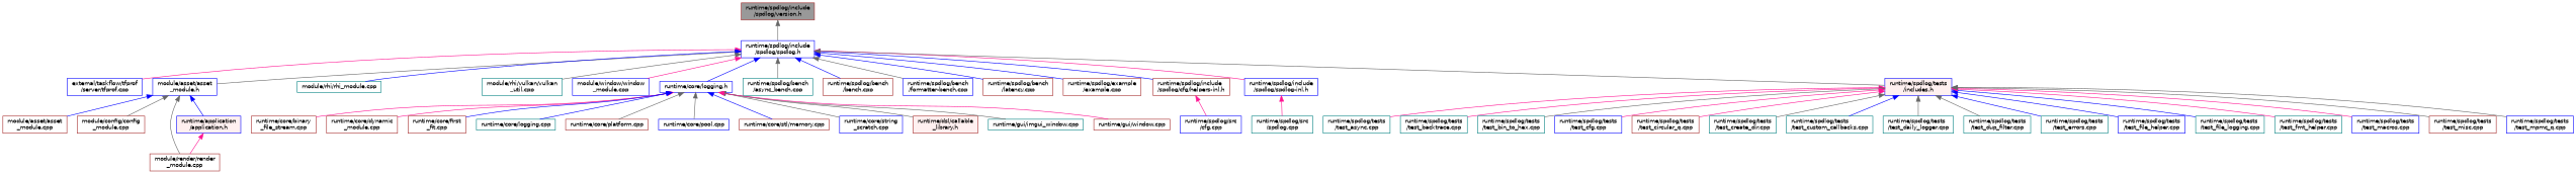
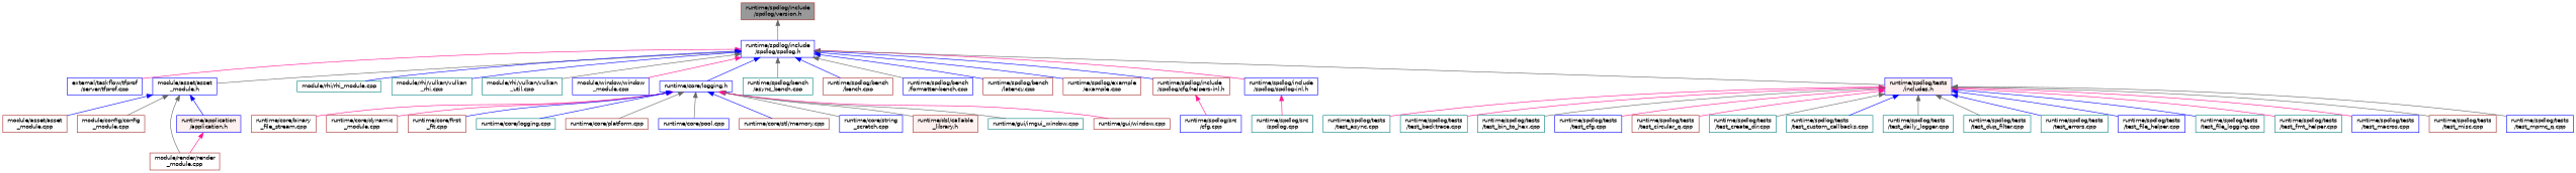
  digraph {
    node [color=brown fillcolor=white fontname=Helvetica fontsize=10 shape=box style=filled]
    edge [color=gray40 dir=back fontname=Helvetica fontsize=10 labelfontname=Helvetica labelfontsize=10 style=solid]
    n1 [fillcolor=grey60 fontcolor=black height=0.2 label="runtime/spdlog/include\l/spdlog/version.h" width=0.4]
    n2 [color=blue height=0.2 label="runtime/spdlog/include\l/spdlog/spdlog.h" width=0.4]
    n3 [color=blue height=0.2 label="external/taskflow/tfprof\l/server/tfprof.cpp" width=0.4]
    n4 [color=blue height=0.2 label="module/asset/asset\l_module.h" width=0.4]
    n5 [color=teal height=0.2 label="module/rhi/rhi_module.cpp" width=0.4]
+   n6 [color=teal height=0.2 label="module/rhi/vulkan/vulkan\l_rhi.cpp" width=0.4]
    n7 [color=teal height=0.2 label="module/rhi/vulkan/vulkan\l_util.cpp" width=0.4]
    n8 [color=blue height=0.2 label="module/window/window\l_module.cpp" width=0.4]
    n9 [color=blue height=0.2 label="runtime/core/logging.h" width=0.4]
    n10 [color=teal height=0.2 label="runtime/spdlog/bench\l/async_bench.cpp" width=0.4]
    n11 [height=0.2 label="runtime/spdlog/bench\l/bench.cpp" width=0.4]
    n12 [color=blue height=0.2 label="runtime/spdlog/bench\l/formatter-bench.cpp" width=0.4]
    n13 [height=0.2 label="runtime/spdlog/bench\l/latency.cpp" width=0.4]
    n14 [height=0.2 label="runtime/spdlog/example\l/example.cpp" width=0.4]
    n15 [height=0.2 label="runtime/spdlog/include\l/spdlog/cfg/helpers-inl.h" width=0.4]
    n16 [color=blue height=0.2 label="runtime/spdlog/include\l/spdlog/spdlog-inl.h" width=0.4]
    n17 [color=blue fillcolor="#FFF0F0" height=0.2 label="runtime/spdlog/tests\l/includes.h" width=0.4]
    n18 [height=0.2 label="module/asset/asset\l_module.cpp" width=0.4]
    n19 [height=0.2 label="module/config/config\l_module.cpp" width=0.4]
    n20 [height=0.2 label="module/render/render\l_module.cpp" width=0.4]
    n21 [color=blue fillcolor="#FFF0F0" height=0.2 label="runtime/application\l/application.h" width=0.4]
    n22 [height=0.2 label="runtime/core/binary\l_file_stream.cpp" width=0.4]
    n23 [height=0.2 label="runtime/core/dynamic\l_module.cpp" width=0.4]
    n24 [height=0.2 label="runtime/core/first\l_fit.cpp" width=0.4]
    n25 [color=teal height=0.2 label="runtime/core/logging.cpp" width=0.4]
    n26 [height=0.2 label="runtime/core/platform.cpp" width=0.4]
    n27 [color=blue height=0.2 label="runtime/core/pool.cpp" width=0.4]
    n28 [height=0.2 label="runtime/core/stl/memory.cpp" width=0.4]
    n29 [color=blue height=0.2 label="runtime/core/string\l_scratch.cpp" width=0.4]
    n30 [fillcolor="#FFF0F0" height=0.2 label="runtime/dsl/callable\l_library.h" width=0.4]
    n31 [color=teal height=0.2 label="runtime/gui/imgui_window.cpp" width=0.4]
    n32 [height=0.2 label="runtime/gui/window.cpp" width=0.4]
    n33 [color=blue height=0.2 label="runtime/spdlog/src\l/cfg.cpp" width=0.4]
    n34 [color=teal height=0.2 label="runtime/spdlog/src\l/spdlog.cpp" width=0.4]
    n35 [color=teal height=0.2 label="runtime/spdlog/tests\l/test_async.cpp" width=0.4]
    n36 [color=teal height=0.2 label="runtime/spdlog/tests\l/test_backtrace.cpp" width=0.4]
    n37 [color=teal height=0.2 label="runtime/spdlog/tests\l/test_bin_to_hex.cpp" width=0.4]
    n38 [color=blue height=0.2 label="runtime/spdlog/tests\l/test_cfg.cpp" width=0.4]
    n39 [height=0.2 label="runtime/spdlog/tests\l/test_circular_q.cpp" width=0.4]
    n40 [color=teal height=0.2 label="runtime/spdlog/tests\l/test_create_dir.cpp" width=0.4]
    n41 [color=teal height=0.2 label="runtime/spdlog/tests\l/test_custom_callbacks.cpp" width=0.4]
    n42 [color=teal height=0.2 label="runtime/spdlog/tests\l/test_daily_logger.cpp" width=0.4]
    n43 [color=teal height=0.2 label="runtime/spdlog/tests\l/test_dup_filter.cpp" width=0.4]
    n44 [color=teal height=0.2 label="runtime/spdlog/tests\l/test_errors.cpp" width=0.4]
    n45 [color=blue height=0.2 label="runtime/spdlog/tests\l/test_file_helper.cpp" width=0.4]
    n46 [color=teal height=0.2 label="runtime/spdlog/tests\l/test_file_logging.cpp" width=0.4]
    n47 [color=teal height=0.2 label="runtime/spdlog/tests\l/test_fmt_helper.cpp" width=0.4]
    n48 [color=blue height=0.2 label="runtime/spdlog/tests\l/test_macros.cpp" width=0.4]
    n49 [height=0.2 label="runtime/spdlog/tests\l/test_misc.cpp" width=0.4]
    n50 [color=blue height=0.2 label="runtime/spdlog/tests\l/test_mpmc_q.cpp" width=0.4]
    n1 -> n2
    n2 -> n3 [color=deeppink]
    n2 -> n4
    n2 -> n5 [color=blue]
+   n2 -> n6 [color=blue]
    n2 -> n7
    n2 -> n8 [color=deeppink]
    n2 -> n9 [color=blue]
    n2 -> n10
    n2 -> n11 [color=blue]
    n2 -> n12
    n2 -> n13 [color=blue]
    n2 -> n14 [color=blue]
    n2 -> n15 [color=blue]
    n2 -> n16 [color=deeppink]
    n2 -> n17
    n4 -> n18 [color=blue]
    n4 -> n19
    n4 -> n20
    n4 -> n21 [color=blue]
    n9 -> n22 [color=deeppink]
    n9 -> n23 [color=deeppink]
    n9 -> n24 [color=blue]
    n9 -> n25 [color=blue]
    n9 -> n26
    n9 -> n27
    n9 -> n28 [color=blue]
    n9 -> n29
    n9 -> n30
    n9 -> n31
    n9 -> n32 [color=deeppink]
    n15 -> n33 [color=deeppink]
    n16 -> n34 [color=deeppink]
    n17 -> n35 [color=deeppink]
    n17 -> n36 [color=deeppink]
    n17 -> n37
    n17 -> n38 [color=deeppink]
    n17 -> n39 [color=deeppink]
    n17 -> n40
    n17 -> n41 [color=blue]
    n17 -> n42
    n17 -> n43
    n17 -> n44 [color=blue]
    n17 -> n45 [color=blue]
    n17 -> n46 [color=blue]
    n17 -> n47 [color=deeppink]
    n17 -> n48 [color=deeppink]
    n17 -> n49
    n17 -> n50
    n21 -> n20 [color=deeppink]
  }
